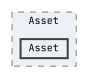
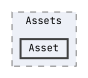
  digraph {
    compound=true
    fontname="JetBrains Mono"
    n1 [color=grey25 fillcolor="#edf0f7" fontname="JetBrains Mono" fontsize=10 height=0.2 label=Asset shape=box style="filled,bold" width=0.4]
    subgraph cluster_1 {
      bgcolor="#edf0f7"
      fontsize=10
-     label=Asset
+     label=Assets
      pencolor=grey50
      style="filled,dashed"
      n1
    }
  }
